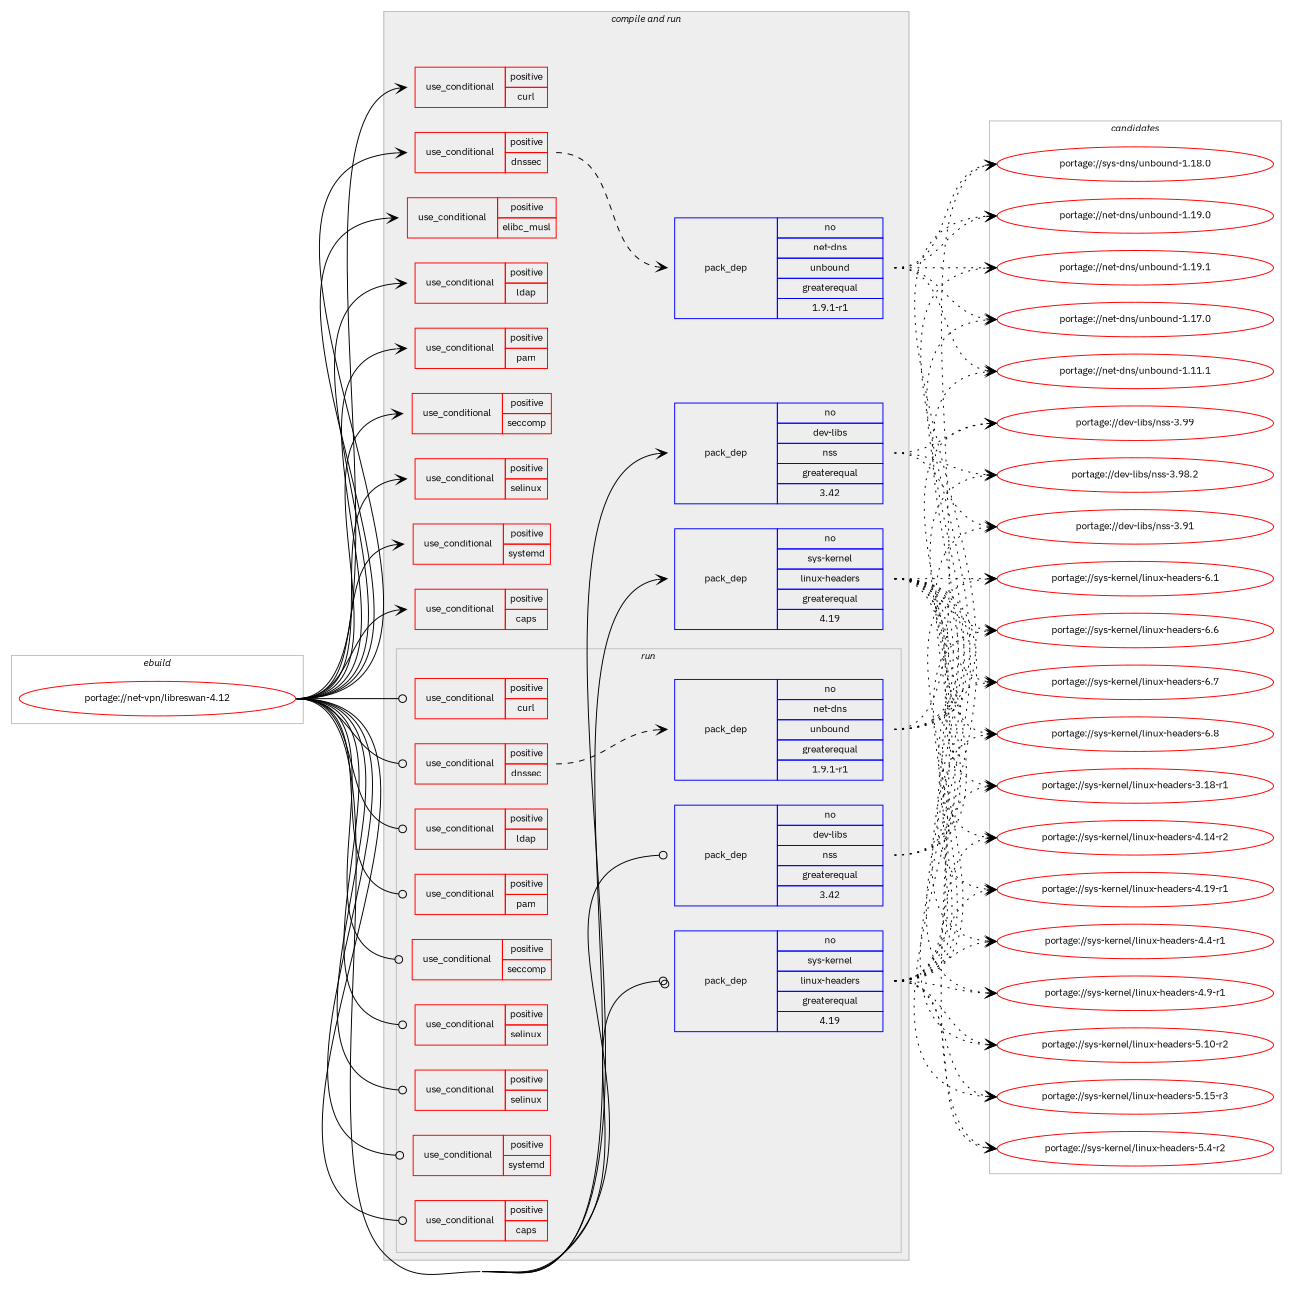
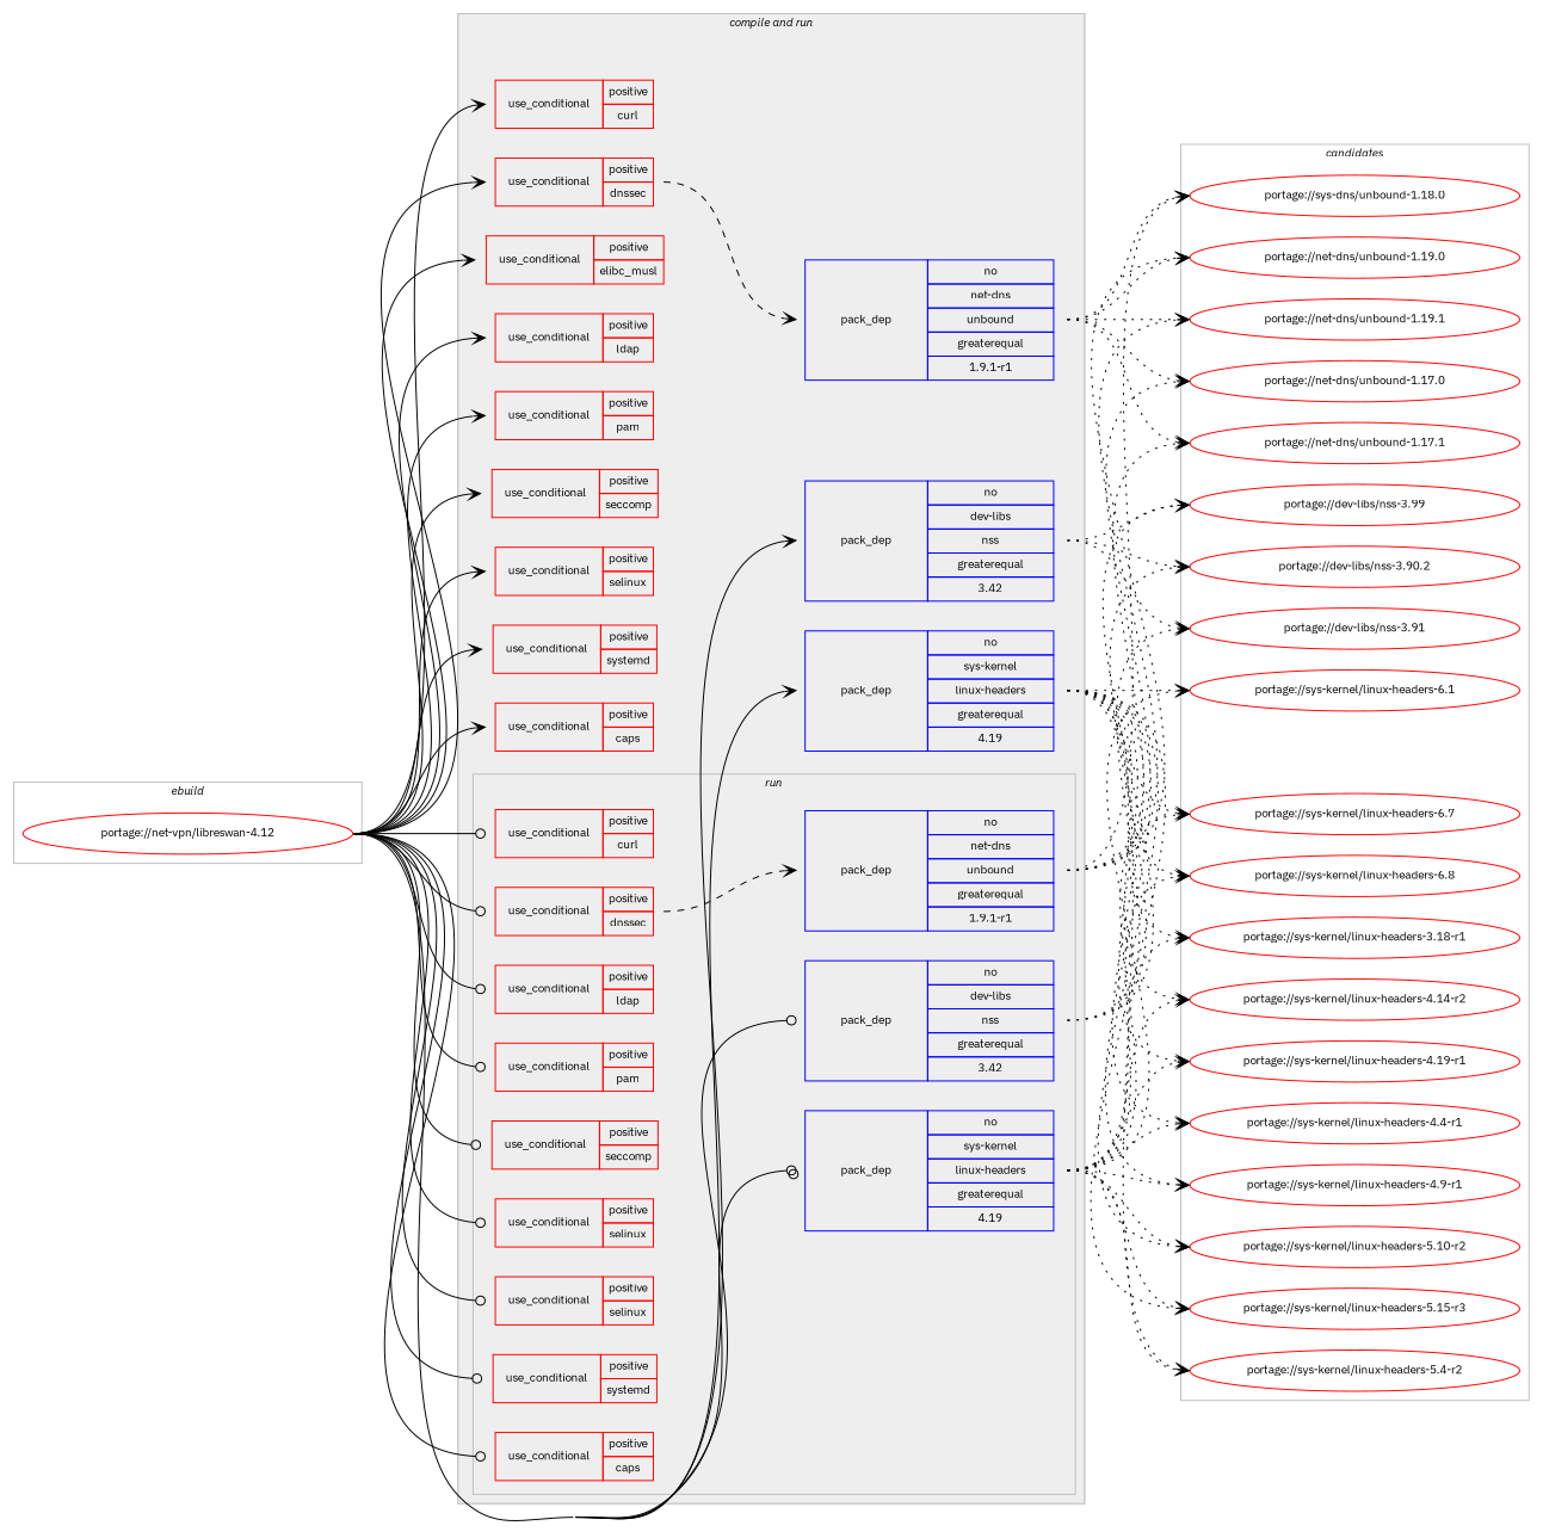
  digraph {
    compound=true
    concentrate=true
    fontname="IBM Plex Sans"
    fontsize=10
    newrank=true
    rankdir=LR
    ranksep=1.5
    node [color=red fontname="IBM Plex Sans" fontsize=10 shape=none]
    edge [arrowhead=vee fontname="IBM Plex Sans" headport=w style=dotted tailport=e weight=100]
    n1 [label="portage://net-vpn/libreswan-4.12" width=4 shape=""]
    n2 [label=<<TABLE BORDER="0" CELLBORDER="1" CELLSPACING="0" CELLPADDING="4"><TR><TD ROWSPAN="3" CELLPADDING="10">use_conditional</TD></TR><TR><TD>positive</TD></TR><TR><TD>caps</TD></TR></TABLE>>]
    n3 [label=<<TABLE BORDER="0" CELLBORDER="1" CELLSPACING="0" CELLPADDING="4"><TR><TD ROWSPAN="3" CELLPADDING="10">use_conditional</TD></TR><TR><TD>positive</TD></TR><TR><TD>curl</TD></TR></TABLE>>]
    n4 [color=blue label=<<TABLE BORDER="0" CELLBORDER="1" CELLSPACING="0" CELLPADDING="4" WIDTH="220"><TR><TD ROWSPAN="6" CELLPADDING="30">pack_dep</TD></TR><TR><TD WIDTH="110">no</TD></TR><TR><TD>net-dns</TD></TR><TR><TD>unbound</TD></TR><TR><TD>greaterequal</TD></TR><TR><TD>1.9.1-r1</TD></TR></TABLE>>]
    n5 [label=<<TABLE BORDER="0" CELLBORDER="1" CELLSPACING="0" CELLPADDING="4"><TR><TD ROWSPAN="3" CELLPADDING="10">use_conditional</TD></TR><TR><TD>positive</TD></TR><TR><TD>dnssec</TD></TR></TABLE>>]
    n6 [label=<<TABLE BORDER="0" CELLBORDER="1" CELLSPACING="0" CELLPADDING="4"><TR><TD ROWSPAN="3" CELLPADDING="10">use_conditional</TD></TR><TR><TD>positive</TD></TR><TR><TD>elibc_musl</TD></TR></TABLE>>]
    n7 [label=<<TABLE BORDER="0" CELLBORDER="1" CELLSPACING="0" CELLPADDING="4"><TR><TD ROWSPAN="3" CELLPADDING="10">use_conditional</TD></TR><TR><TD>positive</TD></TR><TR><TD>ldap</TD></TR></TABLE>>]
    n8 [label=<<TABLE BORDER="0" CELLBORDER="1" CELLSPACING="0" CELLPADDING="4"><TR><TD ROWSPAN="3" CELLPADDING="10">use_conditional</TD></TR><TR><TD>positive</TD></TR><TR><TD>pam</TD></TR></TABLE>>]
    n9 [label=<<TABLE BORDER="0" CELLBORDER="1" CELLSPACING="0" CELLPADDING="4"><TR><TD ROWSPAN="3" CELLPADDING="10">use_conditional</TD></TR><TR><TD>positive</TD></TR><TR><TD>seccomp</TD></TR></TABLE>>]
    n10 [label=<<TABLE BORDER="0" CELLBORDER="1" CELLSPACING="0" CELLPADDING="4"><TR><TD ROWSPAN="3" CELLPADDING="10">use_conditional</TD></TR><TR><TD>positive</TD></TR><TR><TD>selinux</TD></TR></TABLE>>]
    n11 [label=<<TABLE BORDER="0" CELLBORDER="1" CELLSPACING="0" CELLPADDING="4"><TR><TD ROWSPAN="3" CELLPADDING="10">use_conditional</TD></TR><TR><TD>positive</TD></TR><TR><TD>systemd</TD></TR></TABLE>>]
    n12 [color=blue label=<<TABLE BORDER="0" CELLBORDER="1" CELLSPACING="0" CELLPADDING="4" WIDTH="220"><TR><TD ROWSPAN="6" CELLPADDING="30">pack_dep</TD></TR><TR><TD WIDTH="110">no</TD></TR><TR><TD>dev-libs</TD></TR><TR><TD>nss</TD></TR><TR><TD>greaterequal</TD></TR><TR><TD>3.42</TD></TR></TABLE>>]
    n13 [color=blue label=<<TABLE BORDER="0" CELLBORDER="1" CELLSPACING="0" CELLPADDING="4" WIDTH="220"><TR><TD ROWSPAN="6" CELLPADDING="30">pack_dep</TD></TR><TR><TD WIDTH="110">no</TD></TR><TR><TD>sys-kernel</TD></TR><TR><TD>linux-headers</TD></TR><TR><TD>greaterequal</TD></TR><TR><TD>4.19</TD></TR></TABLE>>]
    n14 [label=<<TABLE BORDER="0" CELLBORDER="1" CELLSPACING="0" CELLPADDING="4"><TR><TD ROWSPAN="3" CELLPADDING="10">use_conditional</TD></TR><TR><TD>positive</TD></TR><TR><TD>caps</TD></TR></TABLE>>]
    n15 [label=<<TABLE BORDER="0" CELLBORDER="1" CELLSPACING="0" CELLPADDING="4"><TR><TD ROWSPAN="3" CELLPADDING="10">use_conditional</TD></TR><TR><TD>positive</TD></TR><TR><TD>curl</TD></TR></TABLE>>]
    n16 [color=blue label=<<TABLE BORDER="0" CELLBORDER="1" CELLSPACING="0" CELLPADDING="4" WIDTH="220"><TR><TD ROWSPAN="6" CELLPADDING="30">pack_dep</TD></TR><TR><TD WIDTH="110">no</TD></TR><TR><TD>net-dns</TD></TR><TR><TD>unbound</TD></TR><TR><TD>greaterequal</TD></TR><TR><TD>1.9.1-r1</TD></TR></TABLE>>]
    n17 [label=<<TABLE BORDER="0" CELLBORDER="1" CELLSPACING="0" CELLPADDING="4"><TR><TD ROWSPAN="3" CELLPADDING="10">use_conditional</TD></TR><TR><TD>positive</TD></TR><TR><TD>dnssec</TD></TR></TABLE>>]
    n18 [label=<<TABLE BORDER="0" CELLBORDER="1" CELLSPACING="0" CELLPADDING="4"><TR><TD ROWSPAN="3" CELLPADDING="10">use_conditional</TD></TR><TR><TD>positive</TD></TR><TR><TD>ldap</TD></TR></TABLE>>]
    n19 [label=<<TABLE BORDER="0" CELLBORDER="1" CELLSPACING="0" CELLPADDING="4"><TR><TD ROWSPAN="3" CELLPADDING="10">use_conditional</TD></TR><TR><TD>positive</TD></TR><TR><TD>pam</TD></TR></TABLE>>]
    n20 [label=<<TABLE BORDER="0" CELLBORDER="1" CELLSPACING="0" CELLPADDING="4"><TR><TD ROWSPAN="3" CELLPADDING="10">use_conditional</TD></TR><TR><TD>positive</TD></TR><TR><TD>seccomp</TD></TR></TABLE>>]
    n21 [label=<<TABLE BORDER="0" CELLBORDER="1" CELLSPACING="0" CELLPADDING="4"><TR><TD ROWSPAN="3" CELLPADDING="10">use_conditional</TD></TR><TR><TD>positive</TD></TR><TR><TD>selinux</TD></TR></TABLE>>]
    n22 [label=<<TABLE BORDER="0" CELLBORDER="1" CELLSPACING="0" CELLPADDING="4"><TR><TD ROWSPAN="3" CELLPADDING="10">use_conditional</TD></TR><TR><TD>positive</TD></TR><TR><TD>selinux</TD></TR></TABLE>>]
    n23 [label=<<TABLE BORDER="0" CELLBORDER="1" CELLSPACING="0" CELLPADDING="4"><TR><TD ROWSPAN="3" CELLPADDING="10">use_conditional</TD></TR><TR><TD>positive</TD></TR><TR><TD>systemd</TD></TR></TABLE>>]
    n24 [color=blue label=<<TABLE BORDER="0" CELLBORDER="1" CELLSPACING="0" CELLPADDING="4" WIDTH="220"><TR><TD ROWSPAN="6" CELLPADDING="30">pack_dep</TD></TR><TR><TD WIDTH="110">no</TD></TR><TR><TD>dev-libs</TD></TR><TR><TD>nss</TD></TR><TR><TD>greaterequal</TD></TR><TR><TD>3.42</TD></TR></TABLE>>]
    n25 [color=blue label=<<TABLE BORDER="0" CELLBORDER="1" CELLSPACING="0" CELLPADDING="4" WIDTH="220"><TR><TD ROWSPAN="6" CELLPADDING="30">pack_dep</TD></TR><TR><TD WIDTH="110">no</TD></TR><TR><TD>sys-kernel</TD></TR><TR><TD>linux-headers</TD></TR><TR><TD>greaterequal</TD></TR><TR><TD>4.19</TD></TR></TABLE>>]
    n26 [label="portage://net-dns/unbound-1.17.0" width=4 shape=""]
-   n27 [label="portage://net-dns/unbound-1.11.1" width=4 shape=""]
+   n27 [label="portage://net-dns/unbound-1.17.1" width=4 shape=""]
    n28 [label="portage://sys-dns/unbound-1.18.0" width=4 shape=""]
    n29 [label="portage://net-dns/unbound-1.19.0" width=4 shape=""]
    n30 [label="portage://net-dns/unbound-1.19.1" width=4 shape=""]
-   n31 [label="portage://dev-libs/nss-3.98.2" width=4 shape=""]
+   n31 [label="portage://dev-libs/nss-3.90.2" width=4 shape=""]
    n32 [label="portage://dev-libs/nss-3.91" width=4 shape=""]
    n33 [label="portage://dev-libs/nss-3.99" width=4 shape=""]
    n34 [label="portage://sys-kernel/linux-headers-3.18-r1" width=4 shape=""]
    n35 [label="portage://sys-kernel/linux-headers-4.14-r2" width=4 shape=""]
    n36 [label="portage://sys-kernel/linux-headers-4.19-r1" width=4 shape=""]
    n37 [label="portage://sys-kernel/linux-headers-4.4-r1" width=4 shape=""]
    n38 [label="portage://sys-kernel/linux-headers-4.9-r1" width=4 shape=""]
    n39 [label="portage://sys-kernel/linux-headers-5.10-r2" width=4 shape=""]
    n40 [label="portage://sys-kernel/linux-headers-5.15-r3" width=4 shape=""]
    n41 [label="portage://sys-kernel/linux-headers-5.4-r2" width=4 shape=""]
    n42 [label="portage://sys-kernel/linux-headers-6.1" width=4 shape=""]
-   n43 [label="portage://sys-kernel/linux-headers-6.6" width=4 shape=""]
    n44 [label="portage://sys-kernel/linux-headers-6.7" width=4 shape=""]
    n45 [label="portage://sys-kernel/linux-headers-6.8" width=4 shape=""]
    subgraph cluster_1 {
      color=gray
      label=<<i>ebuild</i>>
      rank=same
      n1
    }
    subgraph cluster_2 {
      color=gray
      label=<<i>dependencies</i>>
      subgraph cluster_3 {
        color=gray
        fillcolor="#eeeeee"
        label=<<i>compile</i>>
        style=filled
        subgraph sub_4 {
          color=gray
          fillcolor="#eeeeee"
          label=<<i>compile</i>>
          style=filled
          n2
        }
        subgraph sub_5 {
          color=gray
          fillcolor="#eeeeee"
          label=<<i>compile</i>>
          style=filled
          n3
        }
        subgraph sub_6 {
          color=gray
          fillcolor="#eeeeee"
          label=<<i>compile</i>>
          style=filled
          n5
          subgraph sub_7 {
            color=gray
            fillcolor="#eeeeee"
            label=<<i>compile</i>>
            style=filled
            n4
          }
        }
        subgraph sub_8 {
          color=gray
          fillcolor="#eeeeee"
          label=<<i>compile</i>>
          style=filled
          n6
        }
        subgraph sub_9 {
          color=gray
          fillcolor="#eeeeee"
          label=<<i>compile</i>>
          style=filled
          n7
        }
        subgraph sub_10 {
          color=gray
          fillcolor="#eeeeee"
          label=<<i>compile</i>>
          style=filled
          n8
        }
        subgraph sub_11 {
          color=gray
          fillcolor="#eeeeee"
          label=<<i>compile</i>>
          style=filled
          n9
        }
        subgraph sub_12 {
          color=gray
          fillcolor="#eeeeee"
          label=<<i>compile</i>>
          style=filled
          n10
        }
        subgraph sub_13 {
          color=gray
          fillcolor="#eeeeee"
          label=<<i>compile</i>>
          style=filled
          n11
        }
        subgraph sub_14 {
          color=gray
          fillcolor="#eeeeee"
          label=<<i>compile</i>>
          style=filled
          n12
        }
        subgraph sub_15 {
          color=gray
          fillcolor="#eeeeee"
          label=<<i>compile</i>>
          style=filled
          n13
        }
      }
      subgraph cluster_16 {
        color=gray
        fillcolor="#eeeeee"
        label=<<i>compile and run</i>>
        style=filled
      }
      subgraph cluster_17 {
        color=gray
        fillcolor="#eeeeee"
        label=<<i>run</i>>
        style=filled
        subgraph sub_18 {
          color=gray
          fillcolor="#eeeeee"
          label=<<i>run</i>>
          style=filled
          n14
        }
        subgraph sub_19 {
          color=gray
          fillcolor="#eeeeee"
          label=<<i>run</i>>
          style=filled
          n15
        }
        subgraph sub_20 {
          color=gray
          fillcolor="#eeeeee"
          label=<<i>run</i>>
          style=filled
          n17
          subgraph sub_21 {
            color=gray
            fillcolor="#eeeeee"
            label=<<i>run</i>>
            style=filled
            n16
          }
        }
        subgraph sub_22 {
          color=gray
          fillcolor="#eeeeee"
          label=<<i>run</i>>
          style=filled
          n18
        }
        subgraph sub_23 {
          color=gray
          fillcolor="#eeeeee"
          label=<<i>run</i>>
          style=filled
          n19
        }
        subgraph sub_24 {
          color=gray
          fillcolor="#eeeeee"
          label=<<i>run</i>>
          style=filled
          n20
        }
        subgraph sub_25 {
          color=gray
          fillcolor="#eeeeee"
          label=<<i>run</i>>
          style=filled
          n21
        }
        subgraph sub_26 {
          color=gray
          fillcolor="#eeeeee"
          label=<<i>run</i>>
          style=filled
          n22
        }
        subgraph sub_27 {
          color=gray
          fillcolor="#eeeeee"
          label=<<i>run</i>>
          style=filled
          n23
        }
        subgraph sub_28 {
          color=gray
          fillcolor="#eeeeee"
          label=<<i>run</i>>
          style=filled
          n24
        }
        subgraph sub_29 {
          color=gray
          fillcolor="#eeeeee"
          label=<<i>run</i>>
          style=filled
          n25
        }
      }
    }
    subgraph cluster_30 {
      color=gray
      label=<<i>candidates</i>>
      rank=same
      subgraph sub_31 {
        color=black
        label=<<i>candidates</i>>
        nodesep=1
        rank=same
        n26
        n27
        n28
        n29
        n30
      }
      subgraph sub_32 {
        color=black
        label=<<i>candidates</i>>
        nodesep=1
        rank=same
        n31
        n32
        n33
      }
      subgraph sub_33 {
        color=black
        label=<<i>candidates</i>>
        nodesep=1
        rank=same
        n34
        n35
        n36
        n37
        n38
        n39
        n40
        n41
        n42
-       n43
        n44
        n45
      }
      subgraph sub_34 {
        color=black
        label=<<i>candidates</i>>
        nodesep=1
        rank=same
        n26
        n27
        n28
        n29
        n30
      }
      subgraph sub_35 {
        color=black
        label=<<i>candidates</i>>
        nodesep=1
        rank=same
        n31
        n32
        n33
      }
      subgraph sub_36 {
        color=black
        label=<<i>candidates</i>>
        nodesep=1
        rank=same
        n34
        n35
        n36
        n37
        n38
        n39
        n40
        n41
        n42
-       n43
        n44
        n45
      }
    }
    n1 -> n2 [style=solid weight=20]
    n1 -> n3 [style=solid weight=20]
    n1 -> n5 [style=solid weight=20]
    n1 -> n6 [style=solid weight=20]
    n1 -> n7 [style=solid weight=20]
    n1 -> n8 [style=solid weight=20]
    n1 -> n9 [style=solid weight=20]
    n1 -> n10 [style=solid weight=20]
    n1 -> n11 [style=solid weight=20]
    n1 -> n12 [style=solid weight=20]
    n1 -> n13 [style=solid weight=20]
    n1 -> n14 [arrowhead=odot style=solid weight=20]
    n1 -> n15 [arrowhead=odot style=solid weight=20]
    n1 -> n17 [arrowhead=odot style=solid weight=20]
    n1 -> n18 [arrowhead=odot style=solid weight=20]
    n1 -> n19 [arrowhead=odot style=solid weight=20]
    n1 -> n20 [arrowhead=odot style=solid weight=20]
    n1 -> n21 [arrowhead=odot style=solid weight=20]
    n1 -> n22 [arrowhead=odot style=solid weight=20]
    n1 -> n23 [arrowhead=odot style=solid weight=20]
    n1 -> n24 [arrowhead=odot style=solid weight=20]
    n1 -> n25 [arrowhead=odot style=solid weight=20]
    n4 -> n26
    n4 -> n27
    n4 -> n28
    n4 -> n29
    n4 -> n30
    n5 -> n4 [style=dashed weight=20]
    n12 -> n31
    n12 -> n32
    n12 -> n33
    n13 -> n34
    n13 -> n35
    n13 -> n36
    n13 -> n37
    n13 -> n38
    n13 -> n39
    n13 -> n40
    n13 -> n41
    n13 -> n42
-   n13 -> n43
    n13 -> n44
    n13 -> n45
    n16 -> n26
    n16 -> n27
    n16 -> n28
    n16 -> n29
    n16 -> n30
    n17 -> n16 [style=dashed weight=20]
    n24 -> n31
    n24 -> n32
    n24 -> n33
    n25 -> n34
    n25 -> n35
    n25 -> n36
    n25 -> n37
    n25 -> n38
    n25 -> n39
    n25 -> n40
    n25 -> n41
    n25 -> n42
-   n25 -> n43
    n25 -> n44
    n25 -> n45
  }
